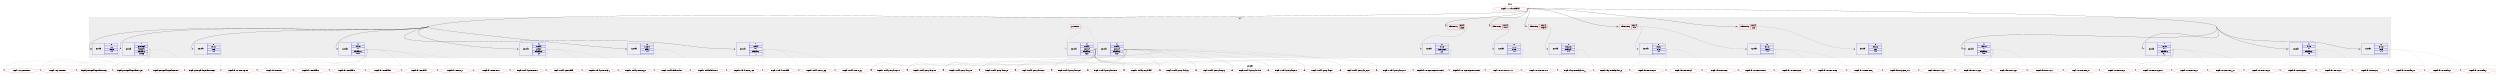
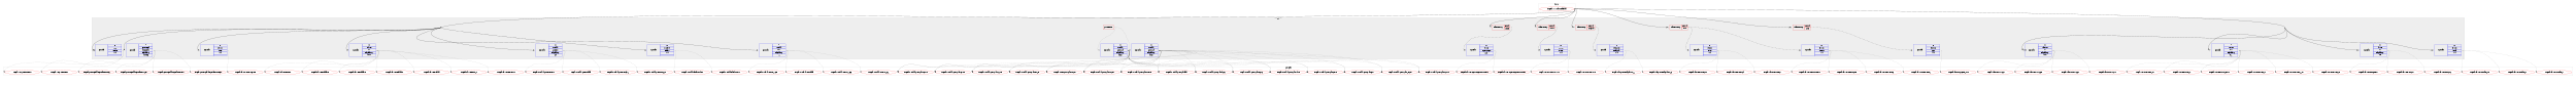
  digraph {
    compound=true
    concentrate=true
    fontname=Helvetica
    fontsize=10
    newrank=true
    rankdir=TB
    ranksep=1.5
    node [color=red fontname=Helvetica fontsize=10]
    edge [arrowhead=vee headport=w style=dotted tailport=e weight=100]
    n1 [label="portage://www-client/uget-9999" width=4]
    n2 [color=blue label=<<TABLE BORDER="0" CELLBORDER="1" CELLSPACING="0" CELLPADDING="4" WIDTH="220"><TR><TD ROWSPAN="6" CELLPADDING="30">pack_dep</TD></TR><TR><TD WIDTH="110">no</TD></TR><TR><TD>sys-devel</TD></TR><TR><TD>automake</TD></TR><TR><TD>greaterequal</TD></TR><TR><TD>1.16.1</TD></TR></TABLE>> shape=none]
    n3 [color=blue label=<<TABLE BORDER="0" CELLBORDER="1" CELLSPACING="0" CELLPADDING="4" WIDTH="220"><TR><TD ROWSPAN="6" CELLPADDING="30">pack_dep</TD></TR><TR><TD WIDTH="110">no</TD></TR><TR><TD>sys-devel</TD></TR><TR><TD>automake</TD></TR><TR><TD>greaterequal</TD></TR><TR><TD>1.15.1</TD></TR></TABLE>> shape=none]
    n4 [label=<<TABLE BORDER="0" CELLBORDER="1" CELLSPACING="0" CELLPADDING="4"><TR><TD CELLPADDING="10">any_of_group</TD></TR></TABLE>> shape=none]
    n5 [color=blue label=<<TABLE BORDER="0" CELLBORDER="1" CELLSPACING="0" CELLPADDING="4" WIDTH="220"><TR><TD ROWSPAN="6" CELLPADDING="30">pack_dep</TD></TR><TR><TD WIDTH="110">no</TD></TR><TR><TD>app-portage</TD></TR><TR><TD>elt-patches</TD></TR><TR><TD>greaterequal</TD></TR><TR><TD>20170815</TD></TR></TABLE>> shape=none]
    n6 [color=blue label=<<TABLE BORDER="0" CELLBORDER="1" CELLSPACING="0" CELLPADDING="4" WIDTH="220"><TR><TD ROWSPAN="6" CELLPADDING="30">pack_dep</TD></TR><TR><TD WIDTH="110">no</TD></TR><TR><TD>dev-util</TD></TR><TR><TD>intltool</TD></TR><TR><TD>none</TD></TR><TR><TD></TD></TR></TABLE>> shape=none]
    n7 [color=blue label=<<TABLE BORDER="0" CELLBORDER="1" CELLSPACING="0" CELLPADDING="4" WIDTH="220"><TR><TD ROWSPAN="6" CELLPADDING="30">pack_dep</TD></TR><TR><TD WIDTH="110">no</TD></TR><TR><TD>dev-vcs</TD></TR><TR><TD>git</TD></TR><TR><TD>greaterequal</TD></TR><TR><TD>1.8.2.1</TD></TR></TABLE>> shape=none]
    n8 [color=blue label=<<TABLE BORDER="0" CELLBORDER="1" CELLSPACING="0" CELLPADDING="4" WIDTH="220"><TR><TD ROWSPAN="6" CELLPADDING="30">pack_dep</TD></TR><TR><TD WIDTH="110">no</TD></TR><TR><TD>sys-devel</TD></TR><TR><TD>autoconf</TD></TR><TR><TD>greaterequal</TD></TR><TR><TD>2.69</TD></TR></TABLE>> shape=none]
    n9 [color=blue label=<<TABLE BORDER="0" CELLBORDER="1" CELLSPACING="0" CELLPADDING="4" WIDTH="220"><TR><TD ROWSPAN="6" CELLPADDING="30">pack_dep</TD></TR><TR><TD WIDTH="110">no</TD></TR><TR><TD>sys-devel</TD></TR><TR><TD>gettext</TD></TR><TR><TD>none</TD></TR><TR><TD></TD></TR></TABLE>> shape=none]
    n10 [color=blue label=<<TABLE BORDER="0" CELLBORDER="1" CELLSPACING="0" CELLPADDING="4" WIDTH="220"><TR><TD ROWSPAN="6" CELLPADDING="30">pack_dep</TD></TR><TR><TD WIDTH="110">no</TD></TR><TR><TD>sys-devel</TD></TR><TR><TD>libtool</TD></TR><TR><TD>greaterequal</TD></TR><TR><TD>2.4</TD></TR></TABLE>> shape=none]
    n11 [color=blue label=<<TABLE BORDER="0" CELLBORDER="1" CELLSPACING="0" CELLPADDING="4" WIDTH="220"><TR><TD ROWSPAN="6" CELLPADDING="30">pack_dep</TD></TR><TR><TD WIDTH="110">no</TD></TR><TR><TD>virtual</TD></TR><TR><TD>pkgconfig</TD></TR><TR><TD>none</TD></TR><TR><TD></TD></TR></TABLE>> shape=none]
    n12 [color=blue label=<<TABLE BORDER="0" CELLBORDER="1" CELLSPACING="0" CELLPADDING="4" WIDTH="220"><TR><TD ROWSPAN="6" CELLPADDING="30">pack_dep</TD></TR><TR><TD WIDTH="110">no</TD></TR><TR><TD>dev-libs</TD></TR><TR><TD>libappindicator</TD></TR><TR><TD>none</TD></TR><TR><TD></TD></TR></TABLE>> shape=none]
    n13 [label=<<TABLE BORDER="0" CELLBORDER="1" CELLSPACING="0" CELLPADDING="4"><TR><TD ROWSPAN="3" CELLPADDING="10">use_conditional</TD></TR><TR><TD>positive</TD></TR><TR><TD>ayatana</TD></TR></TABLE>> shape=none]
    n14 [color=blue label=<<TABLE BORDER="0" CELLBORDER="1" CELLSPACING="0" CELLPADDING="4" WIDTH="220"><TR><TD ROWSPAN="6" CELLPADDING="30">pack_dep</TD></TR><TR><TD WIDTH="110">no</TD></TR><TR><TD>net-misc</TD></TR><TR><TD>aria2</TD></TR><TR><TD>none</TD></TR><TR><TD></TD></TR></TABLE>> shape=none]
    n15 [label=<<TABLE BORDER="0" CELLBORDER="1" CELLSPACING="0" CELLPADDING="4"><TR><TD ROWSPAN="3" CELLPADDING="10">use_conditional</TD></TR><TR><TD>positive</TD></TR><TR><TD>aria2</TD></TR></TABLE>> shape=none]
    n16 [color=blue label=<<TABLE BORDER="0" CELLBORDER="1" CELLSPACING="0" CELLPADDING="4" WIDTH="220"><TR><TD ROWSPAN="6" CELLPADDING="30">pack_dep</TD></TR><TR><TD WIDTH="110">no</TD></TR><TR><TD>net-libs</TD></TR><TR><TD>gnutls</TD></TR><TR><TD>none</TD></TR><TR><TD></TD></TR></TABLE>> shape=none]
    n17 [color=blue label=<<TABLE BORDER="0" CELLBORDER="1" CELLSPACING="0" CELLPADDING="4" WIDTH="220"><TR><TD ROWSPAN="6" CELLPADDING="30">pack_dep</TD></TR><TR><TD WIDTH="110">no</TD></TR><TR><TD>dev-libs</TD></TR><TR><TD>libgcrypt</TD></TR><TR><TD>none</TD></TR><TR><TD></TD></TR></TABLE>> shape=none]
    n18 [label=<<TABLE BORDER="0" CELLBORDER="1" CELLSPACING="0" CELLPADDING="4"><TR><TD ROWSPAN="3" CELLPADDING="10">use_conditional</TD></TR><TR><TD>positive</TD></TR><TR><TD>gnutls</TD></TR></TABLE>> shape=none]
    n19 [color=blue label=<<TABLE BORDER="0" CELLBORDER="1" CELLSPACING="0" CELLPADDING="4" WIDTH="220"><TR><TD ROWSPAN="6" CELLPADDING="30">pack_dep</TD></TR><TR><TD WIDTH="110">no</TD></TR><TR><TD>media-libs</TD></TR><TR><TD>gstreamer</TD></TR><TR><TD>none</TD></TR><TR><TD></TD></TR></TABLE>> shape=none]
    n20 [label=<<TABLE BORDER="0" CELLBORDER="1" CELLSPACING="0" CELLPADDING="4"><TR><TD ROWSPAN="3" CELLPADDING="10">use_conditional</TD></TR><TR><TD>positive</TD></TR><TR><TD>gstreamer</TD></TR></TABLE>> shape=none]
    n21 [color=blue label=<<TABLE BORDER="0" CELLBORDER="1" CELLSPACING="0" CELLPADDING="4" WIDTH="220"><TR><TD ROWSPAN="6" CELLPADDING="30">pack_dep</TD></TR><TR><TD WIDTH="110">no</TD></TR><TR><TD>x11-libs</TD></TR><TR><TD>libnotify</TD></TR><TR><TD>none</TD></TR><TR><TD></TD></TR></TABLE>> shape=none]
    n22 [label=<<TABLE BORDER="0" CELLBORDER="1" CELLSPACING="0" CELLPADDING="4"><TR><TD ROWSPAN="3" CELLPADDING="10">use_conditional</TD></TR><TR><TD>positive</TD></TR><TR><TD>libnotify</TD></TR></TABLE>> shape=none]
    n23 [color=blue label=<<TABLE BORDER="0" CELLBORDER="1" CELLSPACING="0" CELLPADDING="4" WIDTH="220"><TR><TD ROWSPAN="6" CELLPADDING="30">pack_dep</TD></TR><TR><TD WIDTH="110">no</TD></TR><TR><TD>dev-libs</TD></TR><TR><TD>glib</TD></TR><TR><TD>greaterequal</TD></TR><TR><TD>2.32</TD></TR></TABLE>> shape=none]
    n24 [color=blue label=<<TABLE BORDER="0" CELLBORDER="1" CELLSPACING="0" CELLPADDING="4" WIDTH="220"><TR><TD ROWSPAN="6" CELLPADDING="30">pack_dep</TD></TR><TR><TD WIDTH="110">no</TD></TR><TR><TD>dev-libs</TD></TR><TR><TD>libpcre</TD></TR><TR><TD>none</TD></TR><TR><TD></TD></TR></TABLE>> shape=none]
    n25 [color=blue label=<<TABLE BORDER="0" CELLBORDER="1" CELLSPACING="0" CELLPADDING="4" WIDTH="220"><TR><TD ROWSPAN="6" CELLPADDING="30">pack_dep</TD></TR><TR><TD WIDTH="110">no</TD></TR><TR><TD>net-misc</TD></TR><TR><TD>curl</TD></TR><TR><TD>greaterequal</TD></TR><TR><TD>7.19.1</TD></TR></TABLE>> shape=none]
    n26 [color=blue label=<<TABLE BORDER="0" CELLBORDER="1" CELLSPACING="0" CELLPADDING="4" WIDTH="220"><TR><TD ROWSPAN="6" CELLPADDING="30">pack_dep</TD></TR><TR><TD WIDTH="110">no</TD></TR><TR><TD>x11-libs</TD></TR><TR><TD>gtk+</TD></TR><TR><TD>greaterequal</TD></TR><TR><TD>3.4</TD></TR></TABLE>> shape=none]
    n27 [label="portage://sys-devel/automake-1.10.3-r3" width=4]
    n28 [label="portage://sys-devel/automake-1.11.6-r3" width=4]
-   n29 [label="portage://sys-devel/automake-1.12.6-r2" width=4]
+   n29 [label="portage://sys-git/automake-1.12.6-r2" width=4]
    n30 [label="portage://sys-devel/automake-1.13.4-r2" width=4]
    n31 [label="portage://sys-devel/automake-1.14.1-r2" width=4]
    n32 [label="portage://sys-devel/automake-1.15.1-r2" width=4]
    n33 [label="portage://sys-devel/automake-1.16.1-r1" width=4]
    n34 [label="portage://sys-devel/automake-1.16.1-r2" width=4]
    n35 [label="portage://sys-devel/automake-1.4_p6-r2" width=4]
    n36 [label="portage://sys-devel/automake-1.5-r2" width=4]
    n37 [label="portage://sys-devel/automake-1.6.3-r2" width=4]
    n38 [label="portage://sys-devel/automake-1.7.9-r3" width=4]
    n39 [label="portage://sys-devel/automake-1.8.5-r5" width=4]
    n40 [label="portage://sys-devel/automake-1.9.6-r5" width=4]
    n41 [label="portage://sys-devel/automake-9999" width=4]
    n42 [label="portage://app-portage/elt-patches-20170317" width=4]
    n43 [label="portage://app-portage/elt-patches-20170422" width=4]
    n44 [label="portage://app-portage/elt-patches-20170815" width=4]
    n45 [label="portage://app-portage/elt-patches-20170826.1" width=4]
    n46 [label="portage://dev-util/intltool-0.51.0-r2" width=4]
    n47 [label="portage://dev-vcs/git-2.21.0" width=4]
    n48 [label="portage://dev-vcs/git-2.23.0-r1" width=4]
    n49 [label="portage://dev-vcs/git-2.24.0" width=4]
    n50 [label="portage://dev-vcs/git-9999" width=4]
    n51 [label="portage://dev-vcs/git-9999-r1" width=4]
    n52 [label="portage://dev-vcs/git-9999-r2" width=4]
    n53 [label="portage://dev-vcs/git-9999-r3" width=4]
    n54 [label="portage://sys-devel/autoconf-2.13-r1" width=4]
    n55 [label="portage://sys-devel/autoconf-2.64-r1" width=4]
    n56 [label="portage://sys-devel/autoconf-2.69-r4" width=4]
    n57 [label="portage://sys-devel/autoconf-9999" width=4]
    n58 [label="portage://dev-libs/libappindicator-12.10.0-r201" width=4]
    n59 [label="portage://dev-libs/libappindicator-12.10.0-r301" width=4]
    n60 [label="portage://sys-devel/gettext-0.19.8.1" width=4]
    n61 [label="portage://sys-devel/gettext-0.20.1" width=4]
    n62 [label="portage://sys-devel/libtool-2.4.6-r3" width=4]
    n63 [label="portage://sys-devel/libtool-2.4.6-r4" width=4]
    n64 [label="portage://sys-devel/libtool-2.4.6-r5" width=4]
    n65 [label="portage://sys-devel/libtool-9999" width=4]
    n66 [label="portage://virtual/pkgconfig-0-r1" width=4]
    n67 [label="portage://virtual/pkgconfig-1" width=4]
    n68 [label="portage://net-misc/aria2-1.34.0-r2" width=4]
    n69 [label="portage://net-libs/gnutls-3.6.10" width=4]
    n70 [label="portage://net-libs/gnutls-3.6.7" width=4]
    n71 [label="portage://net-libs/gnutls-3.6.9" width=4]
    n72 [label="portage://dev-libs/libgcrypt-6.8.3" width=4]
    n73 [label="portage://dev-libs/libgcrypt-1.8.3-r1" width=4]
    n74 [label="portage://dev-libs/libgcrypt-1.8.4" width=4]
    n75 [label="portage://dev-libs/libgcrypt-1.8.5" width=4]
    n76 [label="portage://media-libs/gstreamer-1.14.4" width=4]
    n77 [label="portage://media-libs/gstreamer-1.14.5" width=4]
    n78 [label="portage://x11-libs/libnotify-0.7.7-r1" width=4]
    n79 [label="portage://x11-libs/libnotify-0.7.8" width=4]
    n80 [label="portage://dev-libs/libpcre-8.41-r1" width=4]
    n81 [label="portage://dev-libs/libpcre-8.42" width=4]
    n82 [label="portage://dev-libs/libpcre-8.43" width=4]
    n83 [label="portage://dev-libs/glib-2.58.3-r1" width=4]
    n84 [label="portage://dev-libs/glib-2.60.6" width=4]
    n85 [label="portage://dev-libs/glib-2.60.7" width=4]
    n86 [label="portage://net-misc/curl-7.65.0" width=4]
    n87 [label="portage://net-misc/curl-7.65.3" width=4]
    n88 [label="portage://net-misc/curl-7.66.0" width=4]
    n89 [label="portage://net-misc/curl-7.67.0" width=4]
    n90 [label="portage://x11-libs/gtk+-2.24.32-r1" width=4]
    n91 [label="portage://x11-libs/gtk+-3.24.1" width=4]
    n92 [label="portage://x11-libs/gtk+-3.24.10" width=4]
    n93 [label="portage://x11-libs/gtk+-3.24.11" width=4]
    n94 [label="portage://x11-libs/gtk+-3.24.4-r1" width=4]
    n95 [label="portage://x11-libs/gtk+-3.24.8" width=4]
    subgraph cluster_1 {
      color=gray
      label=<<i>ebuild</i>>
      rank=same
      n1
    }
    subgraph cluster_2 {
      color=gray
      label=<<i>dependencies</i>>
      subgraph cluster_3 {
        color=gray
        fillcolor="#eeeeee"
        label=<<i>compile</i>>
        style=filled
        subgraph sub_4 {
          color=gray
          fillcolor="#eeeeee"
          label=<<i>compile</i>>
          style=filled
          n4
          subgraph sub_5 {
            color=gray
            fillcolor="#eeeeee"
            label=<<i>compile</i>>
            style=filled
            n2
          }
          subgraph sub_6 {
            color=gray
            fillcolor="#eeeeee"
            label=<<i>compile</i>>
            style=filled
            n3
          }
        }
        subgraph sub_7 {
          color=gray
          fillcolor="#eeeeee"
          label=<<i>compile</i>>
          style=filled
          n5
        }
        subgraph sub_8 {
          color=gray
          fillcolor="#eeeeee"
          label=<<i>compile</i>>
          style=filled
          n6
        }
        subgraph sub_9 {
          color=gray
          fillcolor="#eeeeee"
          label=<<i>compile</i>>
          style=filled
          n7
        }
        subgraph sub_10 {
          color=gray
          fillcolor="#eeeeee"
          label=<<i>compile</i>>
          style=filled
          n8
        }
        subgraph sub_11 {
          color=gray
          fillcolor="#eeeeee"
          label=<<i>compile</i>>
          style=filled
          n9
        }
        subgraph sub_12 {
          color=gray
          fillcolor="#eeeeee"
          label=<<i>compile</i>>
          style=filled
          n10
        }
        subgraph sub_13 {
          color=gray
          fillcolor="#eeeeee"
          label=<<i>compile</i>>
          style=filled
          n11
        }
      }
      subgraph cluster_14 {
        color=gray
        fillcolor="#eeeeee"
        label=<<i>compile and run</i>>
        style=filled
        subgraph sub_15 {
          color=gray
          fillcolor="#eeeeee"
          label=<<i>compile and run</i>>
          style=filled
          n13
          subgraph sub_16 {
            color=gray
            fillcolor="#eeeeee"
            label=<<i>compile and run</i>>
            style=filled
            n12
          }
        }
        subgraph sub_17 {
          color=gray
          fillcolor="#eeeeee"
          label=<<i>compile and run</i>>
          style=filled
          n15
          subgraph sub_18 {
            color=gray
            fillcolor="#eeeeee"
            label=<<i>compile and run</i>>
            style=filled
            n14
          }
        }
        subgraph sub_19 {
          color=gray
          fillcolor="#eeeeee"
          label=<<i>compile and run</i>>
          style=filled
          n18
          subgraph sub_20 {
            color=gray
            fillcolor="#eeeeee"
            label=<<i>compile and run</i>>
            style=filled
            n16
          }
          subgraph sub_21 {
            color=gray
            fillcolor="#eeeeee"
            label=<<i>compile and run</i>>
            style=filled
            n17
          }
        }
        subgraph sub_22 {
          color=gray
          fillcolor="#eeeeee"
          label=<<i>compile and run</i>>
          style=filled
          n20
          subgraph sub_23 {
            color=gray
            fillcolor="#eeeeee"
            label=<<i>compile and run</i>>
            style=filled
            n19
          }
        }
        subgraph sub_24 {
          color=gray
          fillcolor="#eeeeee"
          label=<<i>compile and run</i>>
          style=filled
          n22
          subgraph sub_25 {
            color=gray
            fillcolor="#eeeeee"
            label=<<i>compile and run</i>>
            style=filled
            n21
          }
        }
        subgraph sub_26 {
          color=gray
          fillcolor="#eeeeee"
          label=<<i>compile and run</i>>
          style=filled
          n23
        }
        subgraph sub_27 {
          color=gray
          fillcolor="#eeeeee"
          label=<<i>compile and run</i>>
          style=filled
          n24
        }
        subgraph sub_28 {
          color=gray
          fillcolor="#eeeeee"
          label=<<i>compile and run</i>>
          style=filled
          n25
        }
        subgraph sub_29 {
          color=gray
          fillcolor="#eeeeee"
          label=<<i>compile and run</i>>
          style=filled
          n26
        }
      }
      subgraph cluster_30 {
        color=gray
        fillcolor="#eeeeee"
        label=<<i>run</i>>
        style=filled
      }
    }
    subgraph cluster_31 {
      color=gray
      label=<<i>candidates</i>>
      rank=same
      subgraph sub_32 {
        color=black
        label=<<i>candidates</i>>
        nodesep=1
        rank=same
        n27
        n28
        n29
        n30
        n31
        n32
        n33
        n34
        n35
        n36
        n37
        n38
        n39
        n40
        n41
      }
      subgraph sub_33 {
        color=black
        label=<<i>candidates</i>>
        nodesep=1
        rank=same
        n27
        n28
        n29
        n30
        n31
        n32
        n33
        n34
        n35
        n36
        n37
        n38
        n39
        n40
        n41
      }
      subgraph sub_34 {
        color=black
        label=<<i>candidates</i>>
        nodesep=1
        rank=same
        n42
        n43
        n44
        n45
      }
      subgraph sub_35 {
        color=black
        label=<<i>candidates</i>>
        nodesep=1
        rank=same
        n46
      }
      subgraph sub_36 {
        color=black
        label=<<i>candidates</i>>
        nodesep=1
        rank=same
        n47
        n48
        n49
        n50
        n51
        n52
        n53
      }
      subgraph sub_37 {
        color=black
        label=<<i>candidates</i>>
        nodesep=1
        rank=same
        n54
        n55
        n56
        n57
      }
      subgraph sub_38 {
        color=black
        label=<<i>candidates</i>>
        nodesep=1
        rank=same
        n58
        n59
      }
      subgraph sub_39 {
        color=black
        label=<<i>candidates</i>>
        nodesep=1
        rank=same
        n60
        n61
      }
      subgraph sub_40 {
        color=black
        label=<<i>candidates</i>>
        nodesep=1
        rank=same
        n62
        n63
        n64
        n65
      }
      subgraph sub_41 {
        color=black
        label=<<i>candidates</i>>
        nodesep=1
        rank=same
        n66
        n67
      }
      subgraph sub_42 {
        color=black
        label=<<i>candidates</i>>
        nodesep=1
        rank=same
        n68
      }
      subgraph sub_43 {
        color=black
        label=<<i>candidates</i>>
        nodesep=1
        rank=same
        n69
        n70
        n71
      }
      subgraph sub_44 {
        color=black
        label=<<i>candidates</i>>
        nodesep=1
        rank=same
        n72
        n73
        n74
        n75
      }
      subgraph sub_45 {
        color=black
        label=<<i>candidates</i>>
        nodesep=1
        rank=same
        n76
        n77
      }
      subgraph sub_46 {
        color=black
        label=<<i>candidates</i>>
        nodesep=1
        rank=same
        n78
        n79
      }
      subgraph sub_47 {
        color=black
        label=<<i>candidates</i>>
        nodesep=1
        rank=same
        n80
        n81
        n82
      }
      subgraph sub_48 {
        color=black
        label=<<i>candidates</i>>
        nodesep=1
        rank=same
        n83
        n84
        n85
      }
      subgraph sub_49 {
        color=black
        label=<<i>candidates</i>>
        nodesep=1
        rank=same
        n86
        n87
        n88
        n89
      }
      subgraph sub_50 {
        color=black
        label=<<i>candidates</i>>
        nodesep=1
        rank=same
        n90
        n91
        n92
        n93
        n94
        n95
      }
    }
    n1 -> n5 [style=solid weight=20]
    n1 -> n6 [style=solid weight=20]
    n1 -> n7 [style=solid weight=20]
    n1 -> n8 [style=solid weight=20]
    n1 -> n9 [style=solid weight=20]
    n1 -> n10 [style=solid weight=20]
    n1 -> n11 [style=solid weight=20]
    n1 -> n13 [arrowhead=odotvee style=solid weight=20]
    n1 -> n15 [arrowhead=odotvee style=solid weight=20]
    n1 -> n18 [arrowhead=odotvee style=solid weight=20]
    n1 -> n20 [arrowhead=odotvee style=solid weight=20]
    n1 -> n22 [arrowhead=odotvee style=solid weight=20]
    n1 -> n23 [arrowhead=odotvee style=solid weight=20]
    n1 -> n24 [arrowhead=odotvee style=solid weight=20]
    n1 -> n25 [arrowhead=odotvee style=solid weight=20]
    n1 -> n26 [arrowhead=odotvee style=solid weight=20]
    n2 -> n27
    n2 -> n28
    n2 -> n29
    n2 -> n30
    n2 -> n31
    n2 -> n32
    n2 -> n33
    n2 -> n34
    n2 -> n35
    n2 -> n36
    n2 -> n37
    n2 -> n38
    n2 -> n39
    n2 -> n40
    n2 -> n41
    n3 -> n27
    n3 -> n28
    n3 -> n29
    n3 -> n30
    n3 -> n31
    n3 -> n32
    n3 -> n33
    n3 -> n34
    n3 -> n35
    n3 -> n36
    n3 -> n37
    n3 -> n38
    n3 -> n39
    n3 -> n40
    n3 -> n41
    n4 -> n2 [arrowhead=oinv weight=20]
    n4 -> n3 [arrowhead=oinv weight=20]
    n5 -> n42
    n5 -> n43
    n5 -> n44
    n5 -> n45
    n6 -> n46
    n7 -> n47
    n7 -> n48
    n7 -> n49
    n7 -> n50
    n7 -> n51
    n7 -> n52
    n7 -> n53
    n8 -> n54
    n8 -> n55
    n8 -> n56
    n8 -> n57
    n9 -> n60
    n9 -> n61
    n10 -> n62
    n10 -> n63
    n10 -> n64
    n10 -> n65
    n11 -> n66
    n11 -> n67
    n12 -> n58
    n12 -> n59
    n13 -> n12 [style=dashed weight=20]
    n14 -> n68
    n15 -> n14 [style=dashed weight=20]
    n16 -> n69
    n16 -> n70
    n16 -> n71
    n17 -> n72
    n17 -> n73
    n17 -> n74
    n17 -> n75
    n18 -> n16 [style=dashed weight=20]
    n18 -> n17 [style=dashed weight=20]
    n19 -> n76
    n19 -> n77
    n20 -> n19 [style=dashed weight=20]
    n21 -> n78
    n21 -> n79
    n22 -> n21 [style=dashed weight=20]
    n23 -> n83
    n23 -> n84
    n23 -> n85
    n24 -> n80
    n24 -> n81
    n24 -> n82
    n25 -> n86
    n25 -> n87
    n25 -> n88
    n25 -> n89
    n26 -> n90
    n26 -> n91
    n26 -> n92
    n26 -> n93
    n26 -> n94
    n26 -> n95
  }
